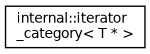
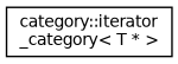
  digraph {
    rankdir=LR
-   n1 [color=black fillcolor=white fontname=Helvetica fontsize=10 height=0.2 label="internal::iterator\l_category\< T * \>" shape=record style=filled width=0.4]
+   n1 [color=black fillcolor=white fontname=Helvetica fontsize=10 height=0.2 label="category::iterator\l_category\< T * \>" shape=record style=filled width=0.4]
  }
